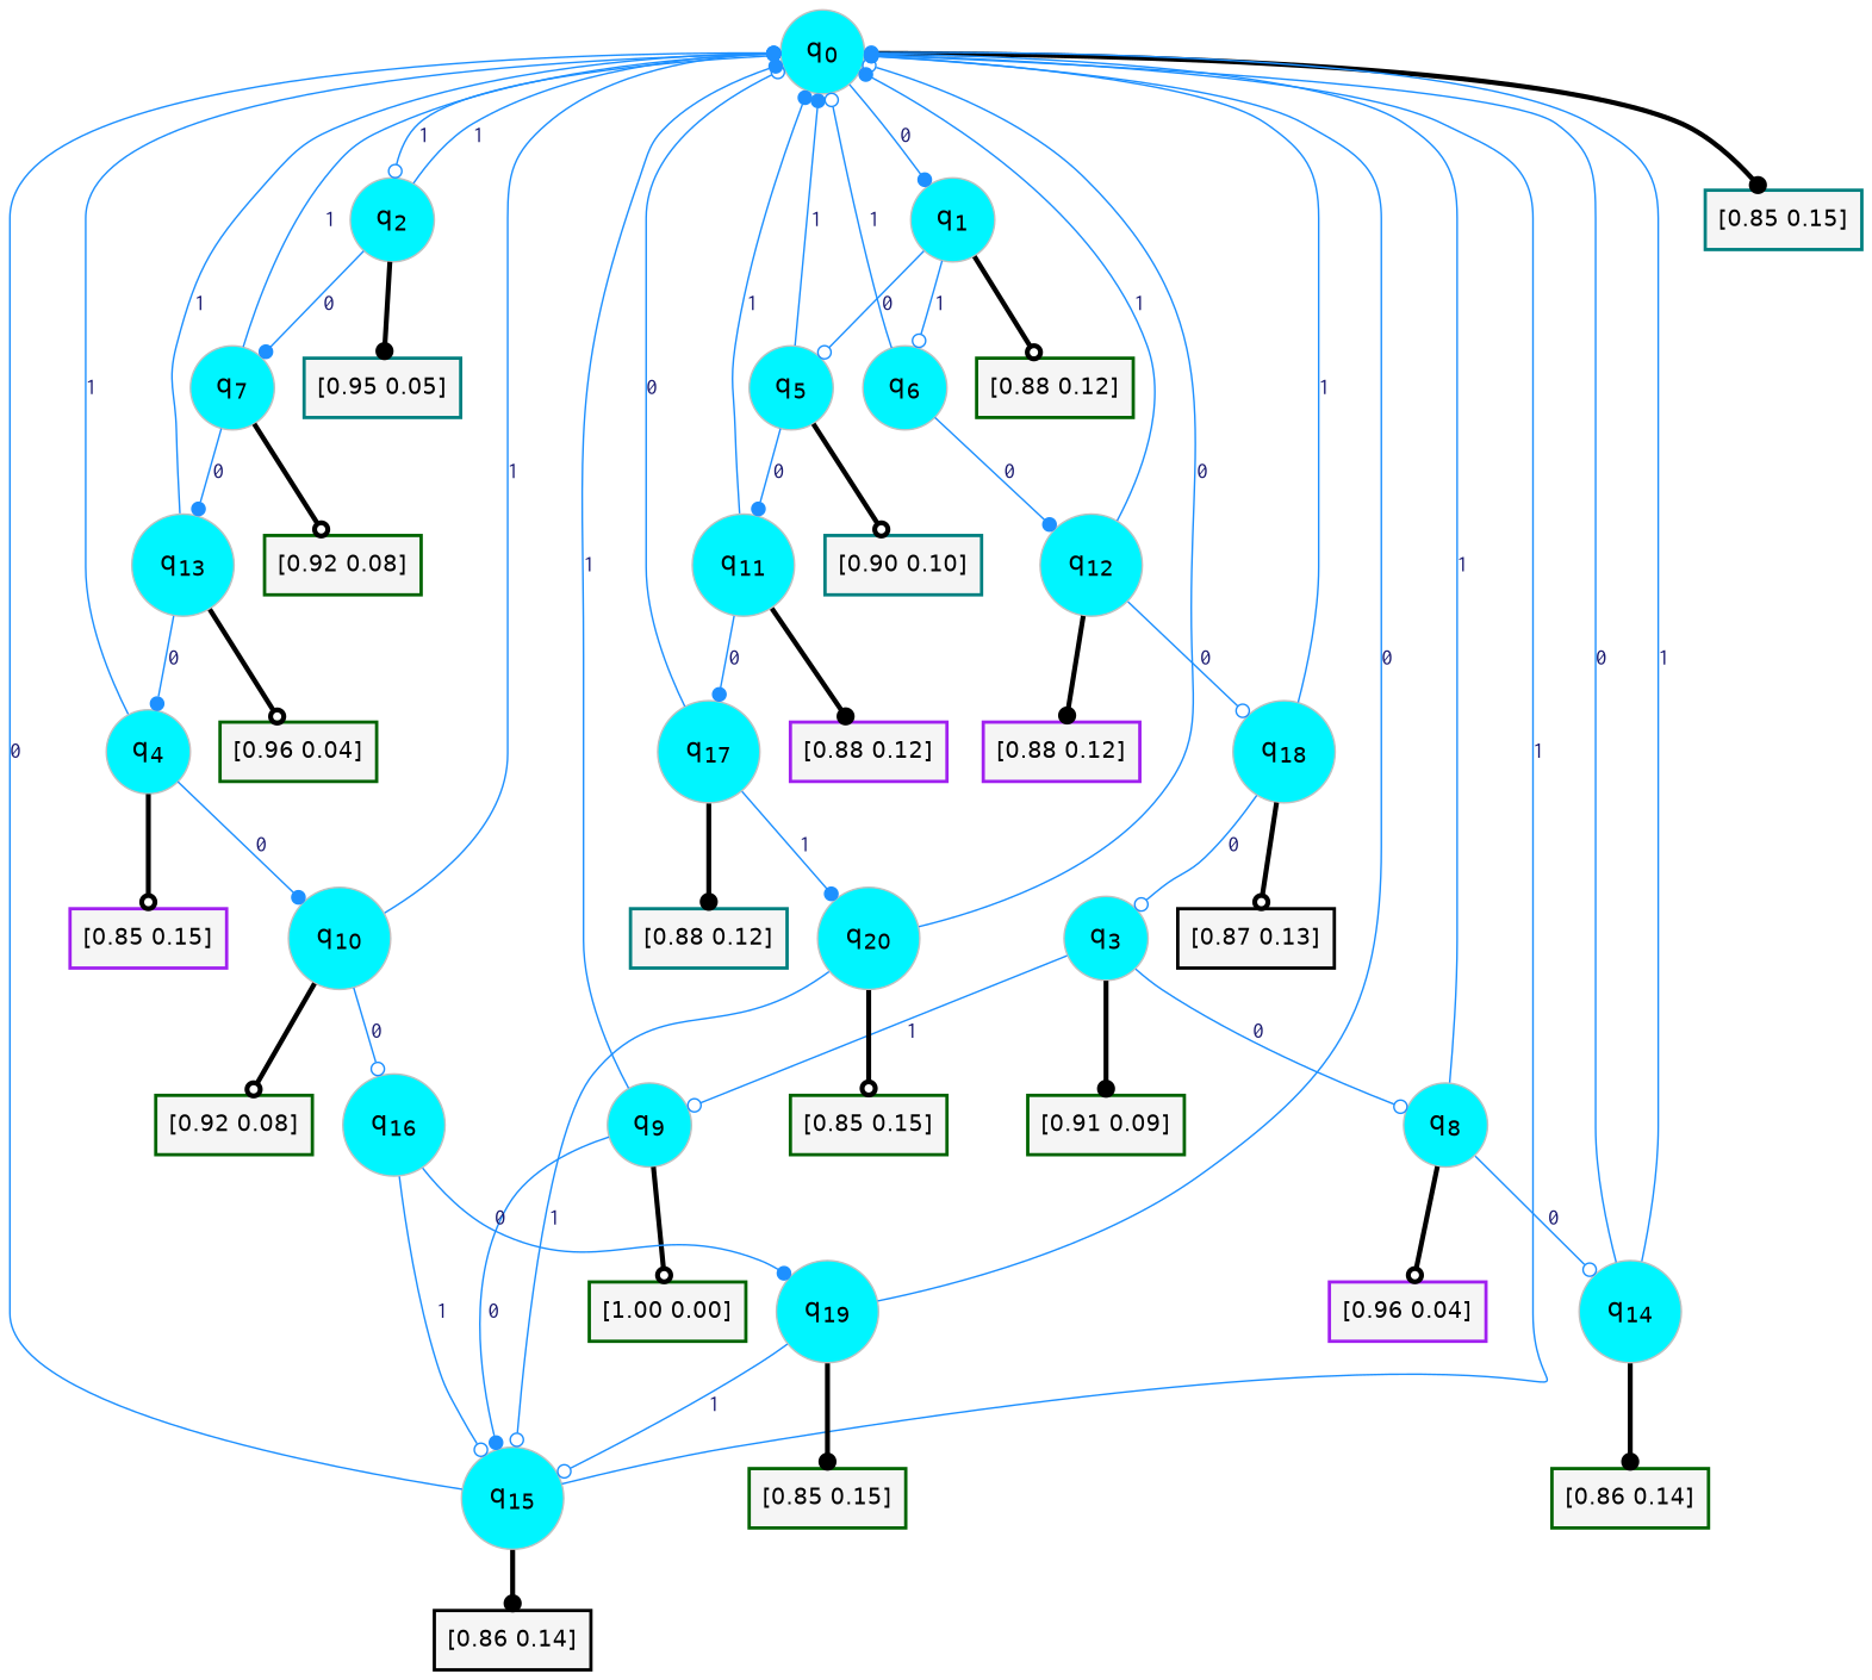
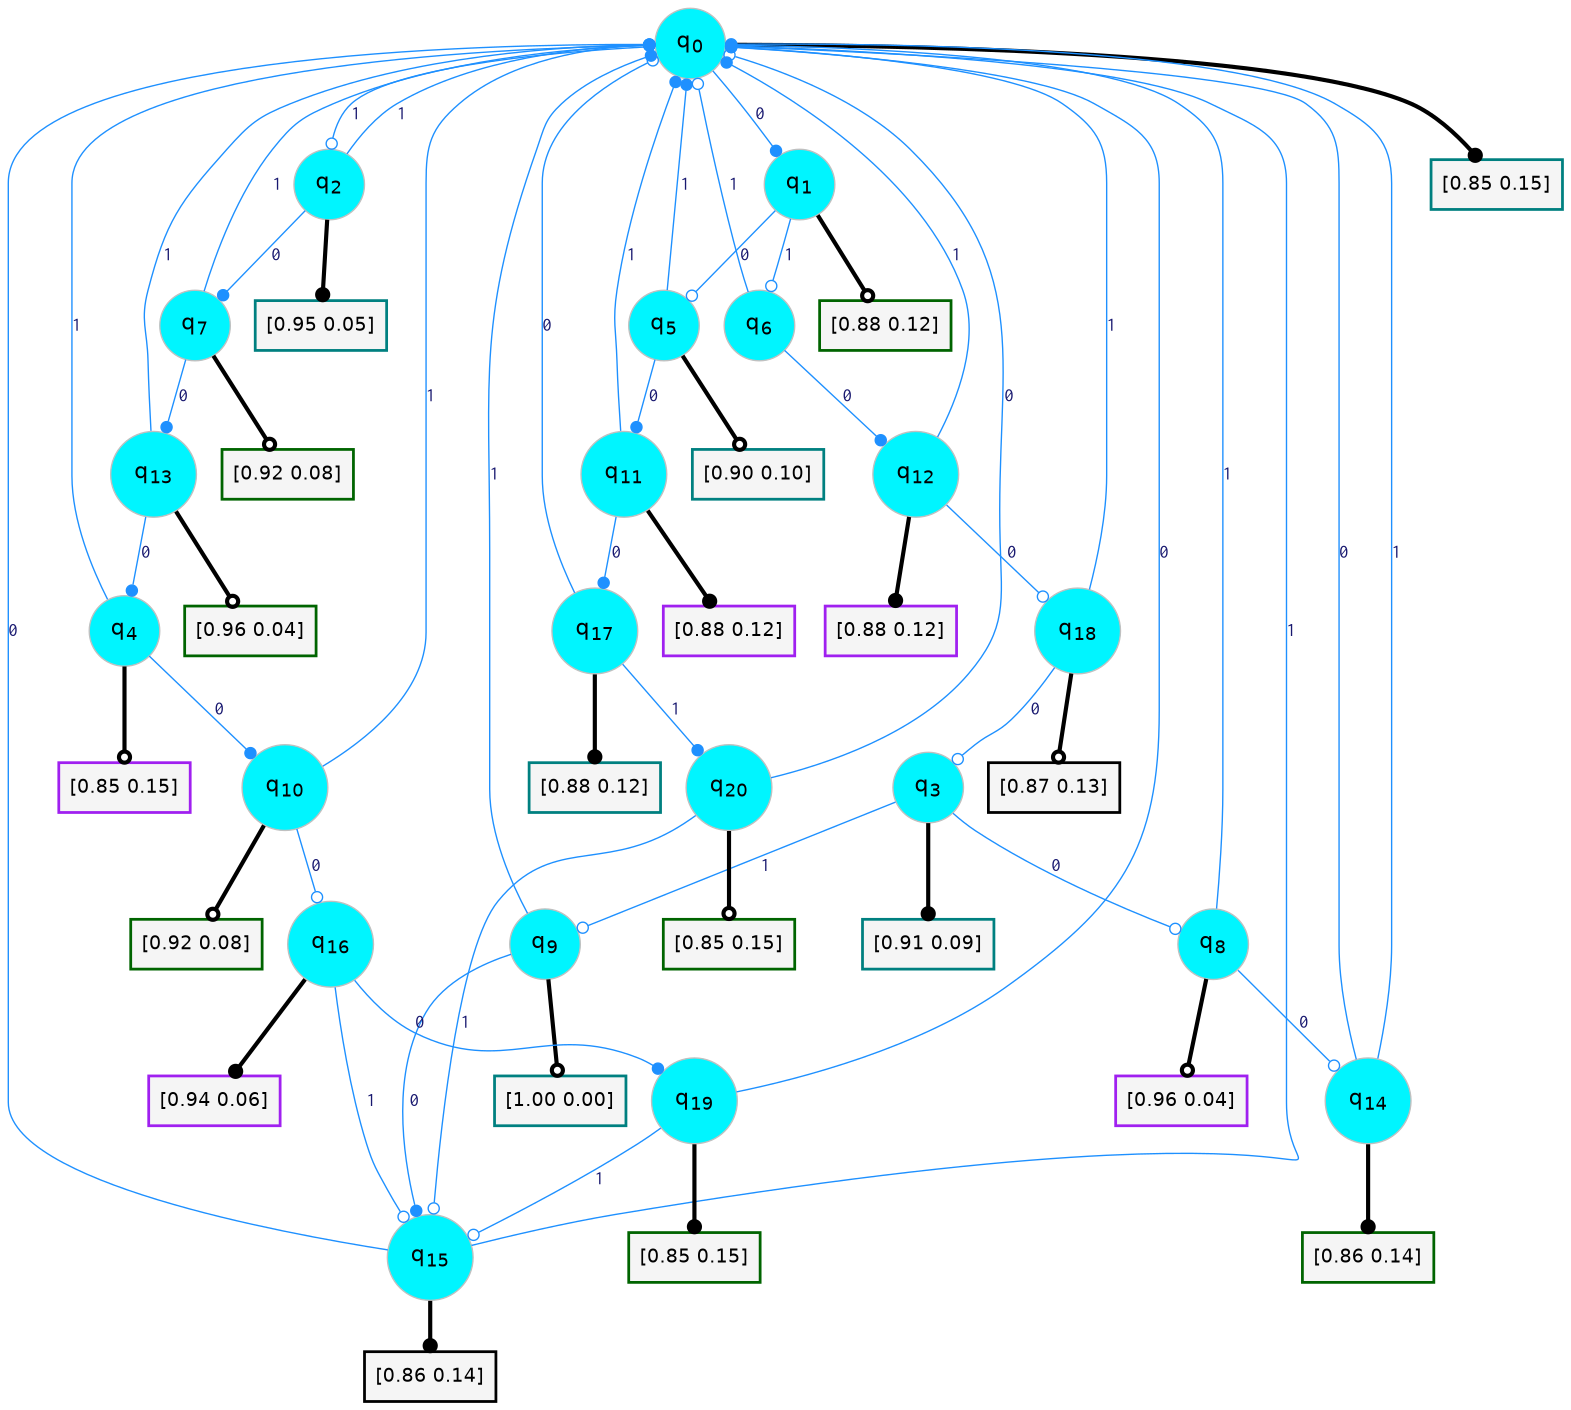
  digraph {
    rankdir=TD
    node [color=gray fillcolor=turquoise1 fontcolor=black fontname=Helvetica fontsize=16 fontweight=bold shape=circle style=filled]
    edge [arrowhead=odot arrowsize=1 color=dodgerblue1 fontcolor=midnightblue fontname=courier fontweight=bold penwidth=1 style=solid weight=20]
    n1 [label=<q<SUB>0</SUB>>]
    n2 [label=<q<SUB>1</SUB>>]
    n3 [label=<q<SUB>2</SUB>>]
    n4 [color=teal fillcolor=whitesmoke fontsize=14 label="[0.85 0.15]" penwidth=2 shape=box]
    n5 [label=<q<SUB>5</SUB>>]
    n6 [label=<q<SUB>6</SUB>>]
    n7 [color=darkgreen fillcolor=whitesmoke fontsize=14 label="[0.88 0.12]" penwidth=2 shape=box]
    n8 [label=<q<SUB>7</SUB>>]
    n9 [color=teal fillcolor=whitesmoke fontsize=14 label="[0.95 0.05]" penwidth=2 shape=box]
    n10 [label=<q<SUB>11</SUB>>]
    n11 [color=teal fillcolor=whitesmoke fontsize=14 label="[0.90 0.10]" penwidth=2 shape=box]
    n12 [label=<q<SUB>12</SUB>>]
    n13 [label=<q<SUB>13</SUB>>]
    n14 [color=darkgreen fillcolor=whitesmoke fontsize=14 label="[0.92 0.08]" penwidth=2 shape=box]
    n15 [label=<q<SUB>3</SUB>>]
    n16 [label=<q<SUB>8</SUB>>]
    n17 [label=<q<SUB>9</SUB>>]
-   n18 [color=darkgreen fillcolor=whitesmoke fontsize=14 label="[0.91 0.09]" penwidth=2 shape=box]
+   n18 [color=teal fillcolor=whitesmoke fontsize=14 label="[0.91 0.09]" penwidth=2 shape=box]
    n19 [label=<q<SUB>14</SUB>>]
    n20 [color=purple fillcolor=whitesmoke fontsize=14 label="[0.96 0.04]" penwidth=2 shape=box]
    n21 [label=<q<SUB>15</SUB>>]
-   n22 [color=darkgreen fillcolor=whitesmoke fontsize=14 label="[1.00 0.00]" penwidth=2 shape=box]
+   n22 [color=teal fillcolor=whitesmoke fontsize=14 label="[1.00 0.00]" penwidth=2 shape=box]
    n23 [label=<q<SUB>4</SUB>>]
    n24 [label=<q<SUB>10</SUB>>]
    n25 [color=purple fillcolor=whitesmoke fontsize=14 label="[0.85 0.15]" penwidth=2 shape=box]
    n26 [label=<q<SUB>16</SUB>>]
    n27 [color=darkgreen fillcolor=whitesmoke fontsize=14 label="[0.92 0.08]" penwidth=2 shape=box]
    n28 [label=<q<SUB>17</SUB>>]
    n29 [color=purple fillcolor=whitesmoke fontsize=14 label="[0.88 0.12]" penwidth=2 shape=box]
    n30 [label=<q<SUB>18</SUB>>]
    n31 [color=purple fillcolor=whitesmoke fontsize=14 label="[0.88 0.12]" penwidth=2 shape=box]
    n32 [color=darkgreen fillcolor=whitesmoke fontsize=14 label="[0.96 0.04]" penwidth=2 shape=box]
    n33 [color=darkgreen fillcolor=whitesmoke fontsize=14 label="[0.86 0.14]" penwidth=2 shape=box]
    n34 [color=black fillcolor=whitesmoke fontsize=14 label="[0.86 0.14]" penwidth=2 shape=box]
    n35 [label=<q<SUB>19</SUB>>]
+   n36 [color=purple fillcolor=whitesmoke fontsize=14 label="[0.94 0.06]" penwidth=2 shape=box]
    n37 [label=<q<SUB>20</SUB>>]
    n38 [color=teal fillcolor=whitesmoke fontsize=14 label="[0.88 0.12]" penwidth=2 shape=box]
    n39 [color=black fillcolor=whitesmoke fontsize=14 label="[0.87 0.13]" penwidth=2 shape=box]
    n40 [color=darkgreen fillcolor=whitesmoke fontsize=14 label="[0.85 0.15]" penwidth=2 shape=box]
    n41 [color=darkgreen fillcolor=whitesmoke fontsize=14 label="[0.85 0.15]" penwidth=2 shape=box]
    n1 -> n2 [arrowhead=dot label=0]
    n1 -> n3 [label=1]
    n1 -> n4 [arrowhead=dot color=black penwidth=3]
    n2 -> n5 [label=0]
    n2 -> n6 [label=1]
    n2 -> n7 [color=black penwidth=3]
    n3 -> n1 [label=1]
    n3 -> n8 [arrowhead=dot label=0]
    n3 -> n9 [arrowhead=dot color=black penwidth=3]
    n5 -> n1 [arrowhead=dot label=1]
    n5 -> n10 [arrowhead=dot label=0]
    n5 -> n11 [color=black penwidth=3]
    n6 -> n1 [label=1]
    n6 -> n12 [arrowhead=dot label=0]
    n8 -> n1 [label=1]
    n8 -> n13 [arrowhead=dot label=0]
    n8 -> n14 [color=black penwidth=3]
    n10 -> n1 [arrowhead=dot label=1]
    n10 -> n28 [arrowhead=dot label=0]
    n10 -> n29 [arrowhead=dot color=black penwidth=3]
    n12 -> n1 [arrowhead=dot label=1]
    n12 -> n30 [label=0]
    n12 -> n31 [arrowhead=dot color=black penwidth=3]
    n13 -> n1 [label=1]
    n13 -> n23 [arrowhead=dot label=0]
    n13 -> n32 [color=black penwidth=3]
    n15 -> n16 [label=0]
    n15 -> n17 [label=1]
    n15 -> n18 [arrowhead=dot color=black penwidth=3]
    n16 -> n1 [label=1]
    n16 -> n19 [label=0]
    n16 -> n20 [color=black penwidth=3]
    n17 -> n1 [arrowhead=dot label=1]
    n17 -> n21 [arrowhead=dot label=0]
    n17 -> n22 [color=black penwidth=3]
    n19 -> n1 [arrowhead=dot label=0]
    n19 -> n1 [label=1]
    n19 -> n33 [arrowhead=dot color=black penwidth=3]
    n21 -> n1 [arrowhead=dot label=0]
    n21 -> n1 [label=1]
    n21 -> n34 [arrowhead=dot color=black penwidth=3]
    n23 -> n1 [arrowhead=dot label=1]
    n23 -> n24 [arrowhead=dot label=0]
    n23 -> n25 [color=black penwidth=3]
    n24 -> n1 [arrowhead=dot label=1]
    n24 -> n26 [label=0]
    n24 -> n27 [color=black penwidth=3]
    n26 -> n21 [label=1]
    n26 -> n35 [arrowhead=dot label=0]
+   n26 -> n36 [arrowhead=dot color=black penwidth=3]
    n28 -> n1 [label=0]
    n28 -> n37 [arrowhead=dot label=1]
    n28 -> n38 [arrowhead=dot color=black penwidth=3]
    n30 -> n1 [label=1]
    n30 -> n15 [label=0]
    n30 -> n39 [color=black penwidth=3]
    n35 -> n1 [arrowhead=dot label=0]
    n35 -> n21 [label=1]
    n35 -> n40 [arrowhead=dot color=black penwidth=3]
    n37 -> n1 [label=0]
    n37 -> n21 [label=1]
    n37 -> n41 [color=black penwidth=3]
  }
